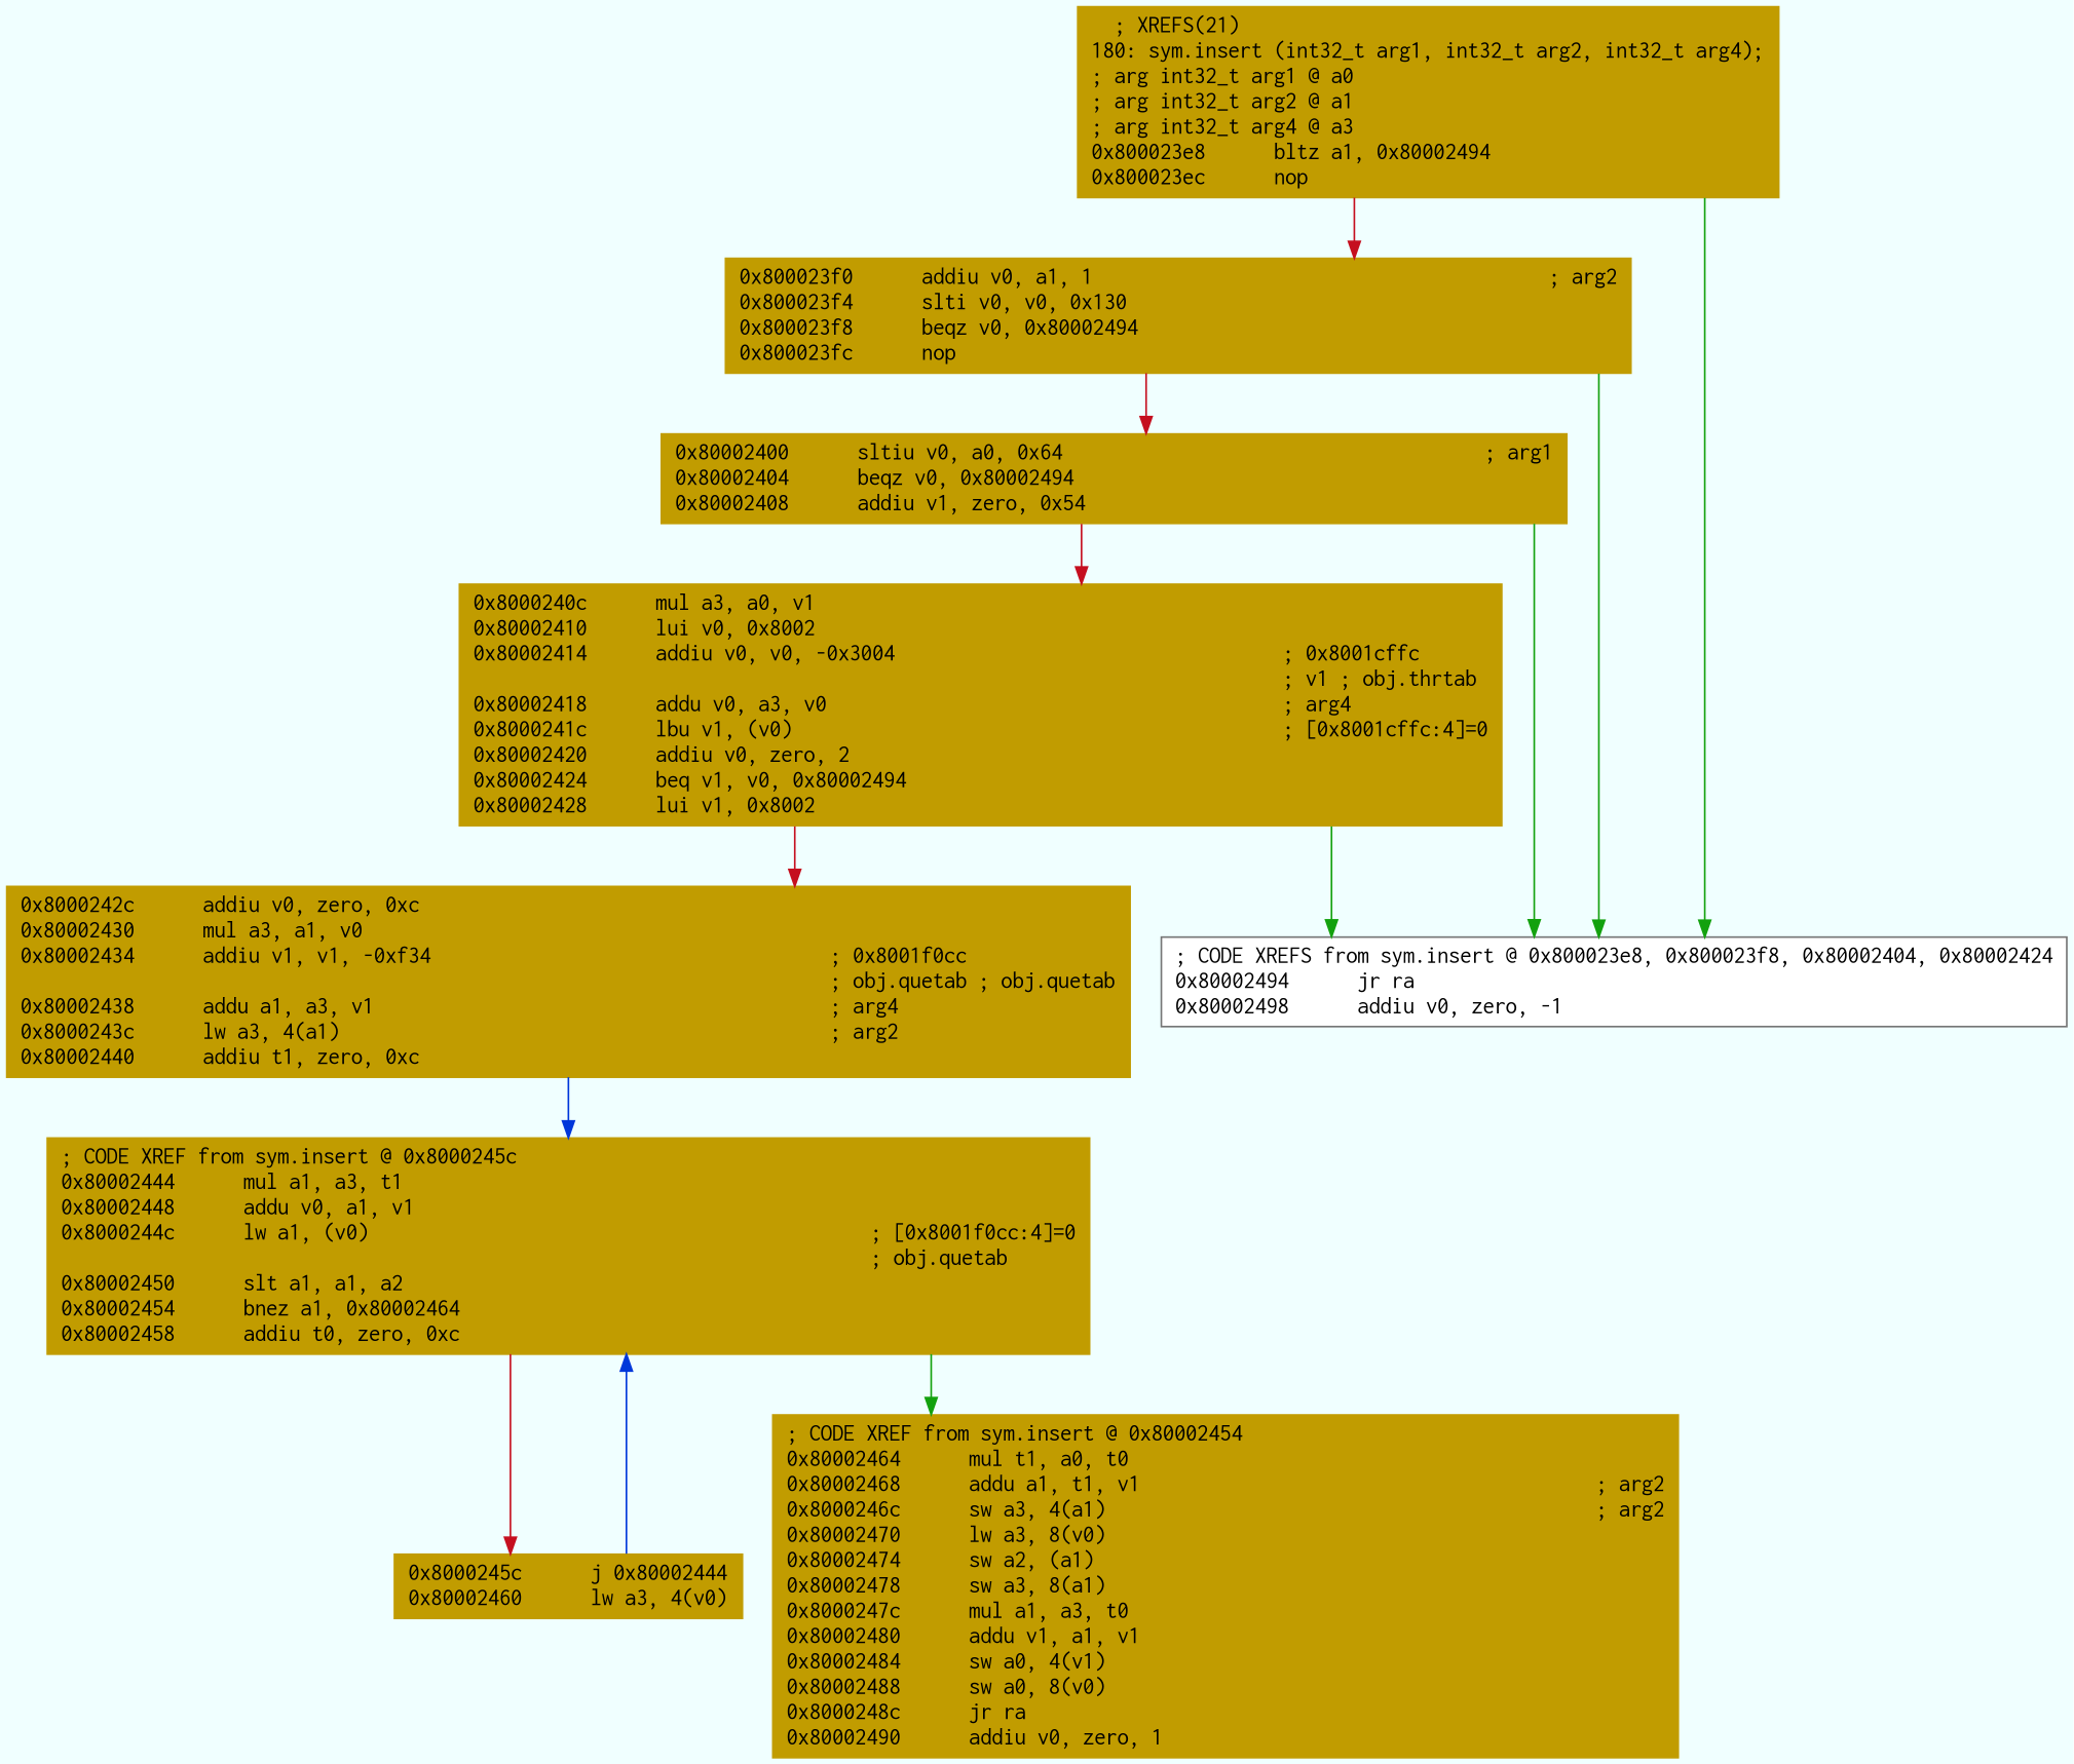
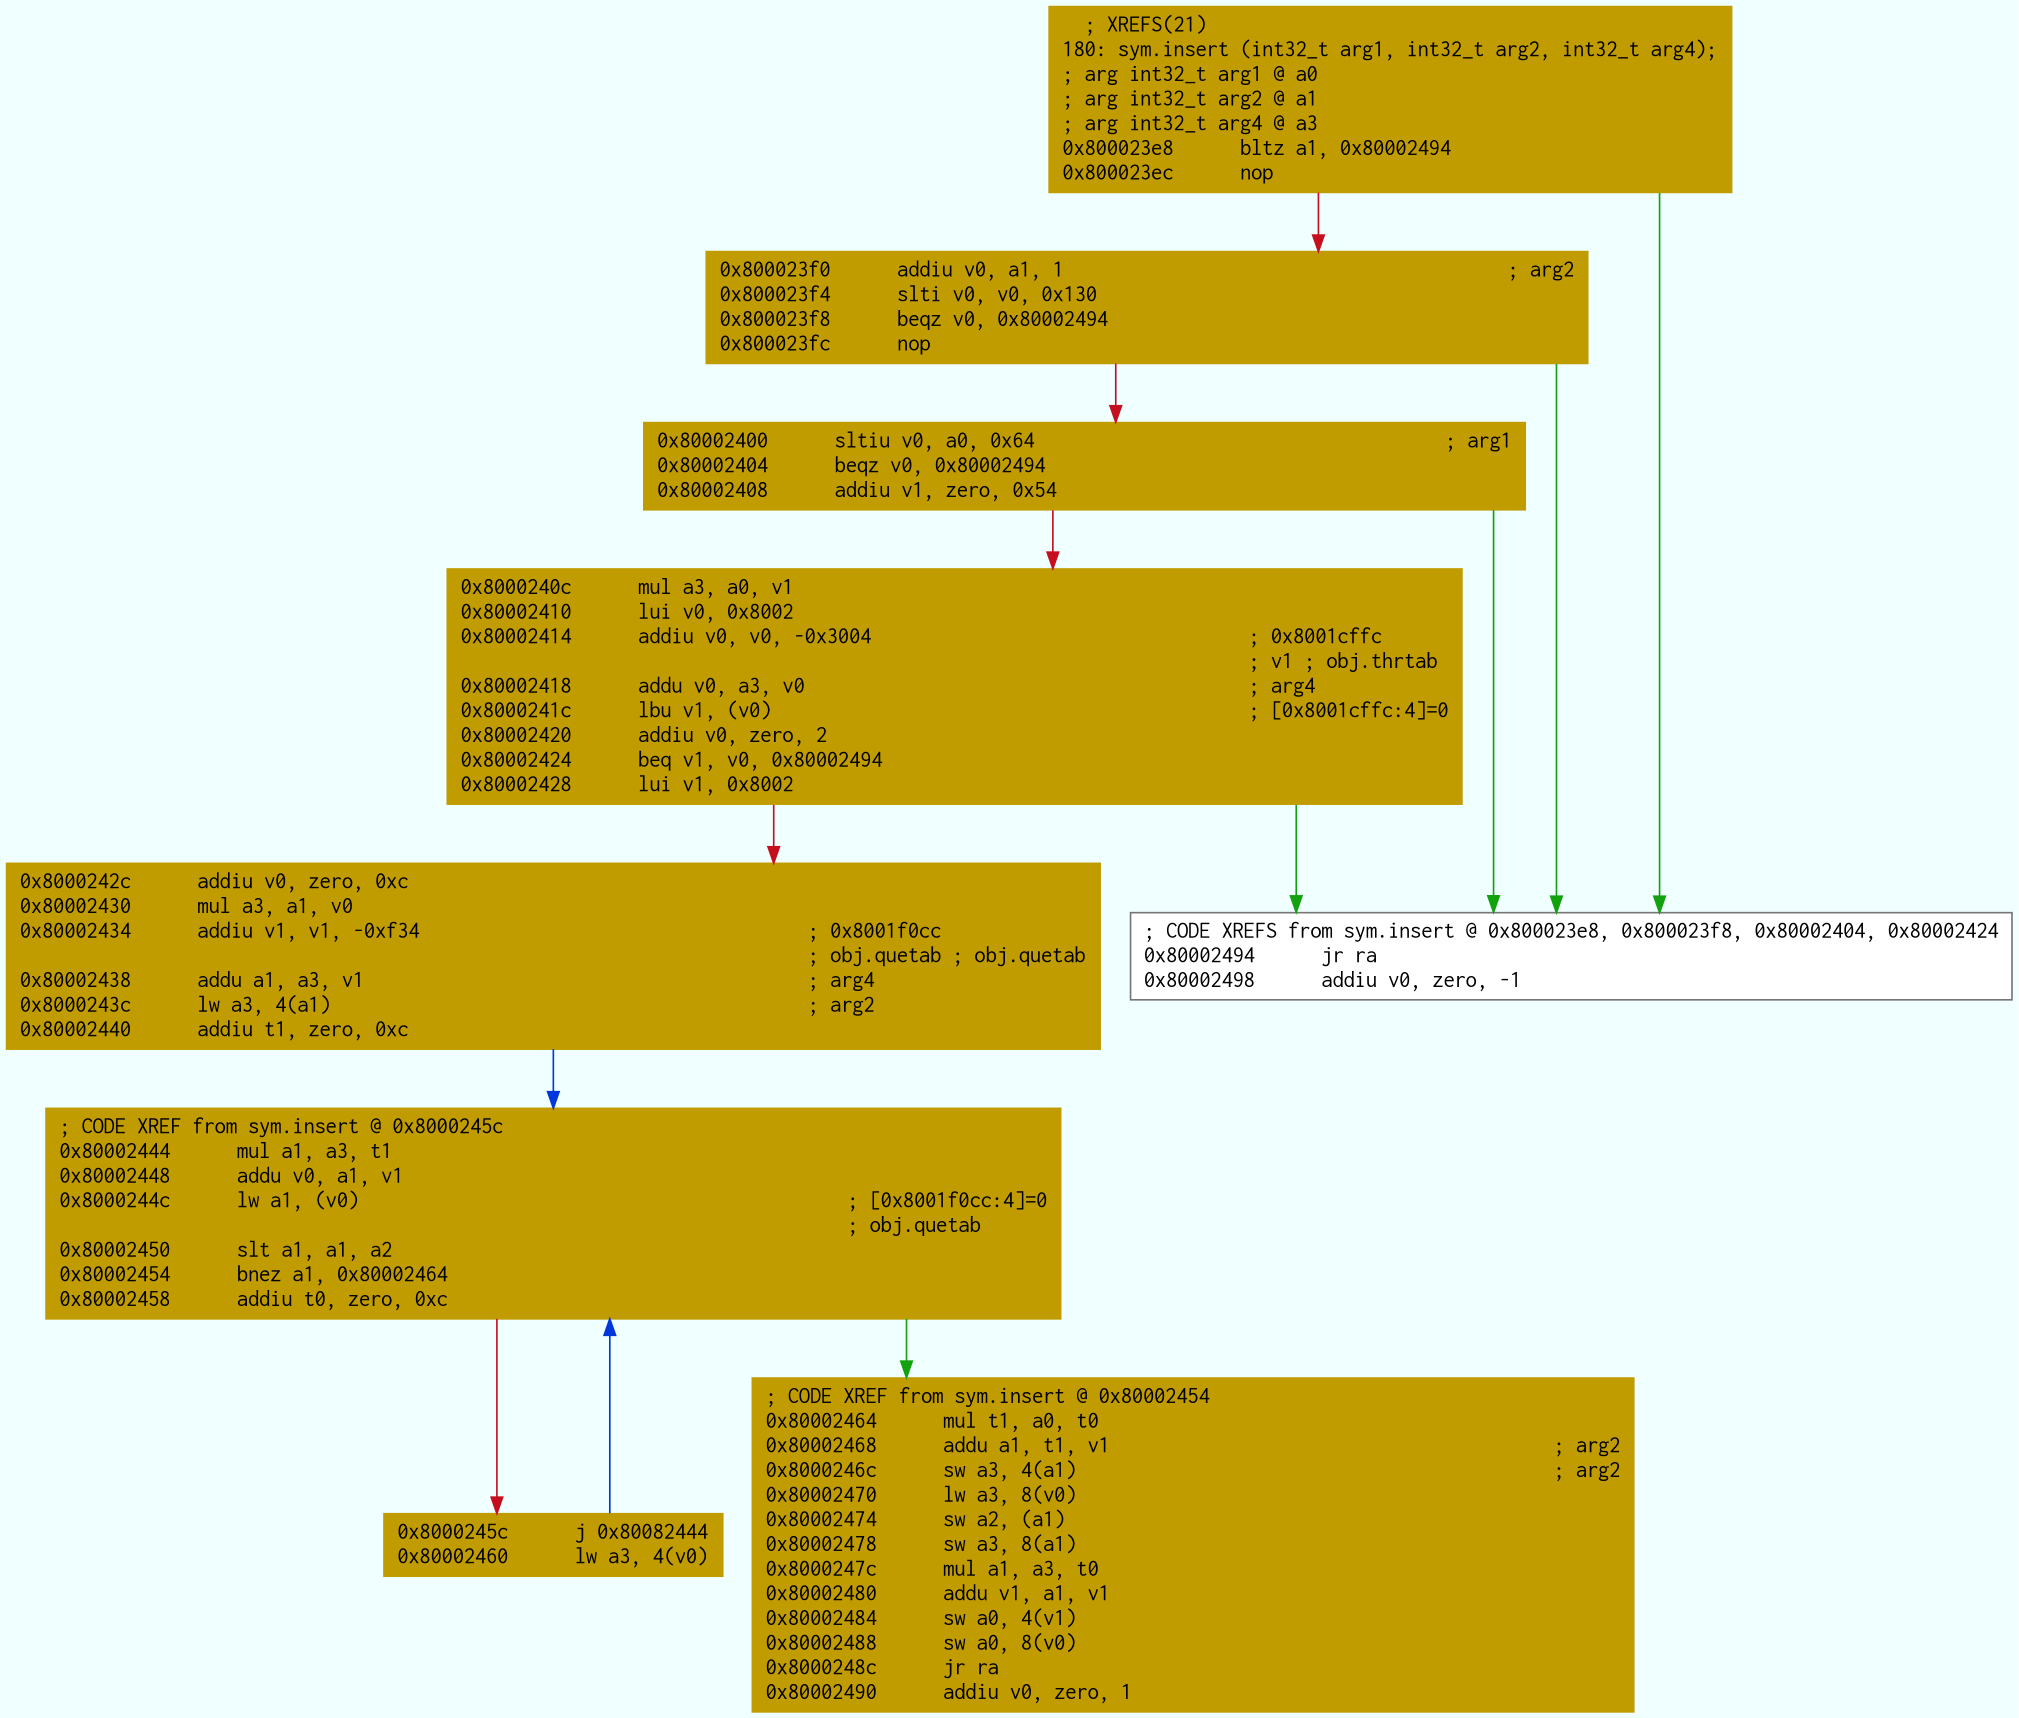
  digraph {
    bgcolor=azure
    fontname=Courier
    fontsize=8
    splines=ortho
    node [color="#c19c00" fillcolor="#c19c00" fontname=Courier shape=box style=filled]
    edge [arrowhead=normal color="#c50f1f"]
    n1 [label="  ; XREFS(21)\l180: sym.insert (int32_t arg1, int32_t arg2, int32_t arg4);\l; arg int32_t arg1 @ a0\l; arg int32_t arg2 @ a1\l; arg int32_t arg4 @ a3\l0x800023e8      bltz a1, 0x80002494\l0x800023ec      nop\l"]
    n2 [label="0x800023f0      addiu v0, a1, 1                                        ; arg2\l0x800023f4      slti v0, v0, 0x130\l0x800023f8      beqz v0, 0x80002494\l0x800023fc      nop\l"]
    n3 [color="#767676" fillcolor=white label="; CODE XREFS from sym.insert @ 0x800023e8, 0x800023f8, 0x80002404, 0x80002424\l0x80002494      jr ra\l0x80002498      addiu v0, zero, -1\l"]
    n4 [label="0x80002400      sltiu v0, a0, 0x64                                     ; arg1\l0x80002404      beqz v0, 0x80002494\l0x80002408      addiu v1, zero, 0x54\l"]
    n5 [label="0x8000240c      mul a3, a0, v1\l0x80002410      lui v0, 0x8002\l0x80002414      addiu v0, v0, -0x3004                                  ; 0x8001cffc\l                                                                       ; v1 ; obj.thrtab\l0x80002418      addu v0, a3, v0                                        ; arg4\l0x8000241c      lbu v1, (v0)                                           ; [0x8001cffc:4]=0\l0x80002420      addiu v0, zero, 2\l0x80002424      beq v1, v0, 0x80002494\l0x80002428      lui v1, 0x8002\l"]
    n6 [label="0x8000242c      addiu v0, zero, 0xc\l0x80002430      mul a3, a1, v0\l0x80002434      addiu v1, v1, -0xf34                                   ; 0x8001f0cc\l                                                                       ; obj.quetab ; obj.quetab\l0x80002438      addu a1, a3, v1                                        ; arg4\l0x8000243c      lw a3, 4(a1)                                           ; arg2\l0x80002440      addiu t1, zero, 0xc\l"]
    n7 [label="; CODE XREF from sym.insert @ 0x8000245c\l0x80002444      mul a1, a3, t1\l0x80002448      addu v0, a1, v1\l0x8000244c      lw a1, (v0)                                            ; [0x8001f0cc:4]=0\l                                                                       ; obj.quetab\l0x80002450      slt a1, a1, a2\l0x80002454      bnez a1, 0x80002464\l0x80002458      addiu t0, zero, 0xc\l"]
-   n8 [label="0x8000245c      j 0x80002444\l0x80002460      lw a3, 4(v0)\l"]
+   n8 [label="0x8000245c      j 0x80082444\l0x80002460      lw a3, 4(v0)\l"]
    n9 [label="; CODE XREF from sym.insert @ 0x80002454\l0x80002464      mul t1, a0, t0\l0x80002468      addu a1, t1, v1                                        ; arg2\l0x8000246c      sw a3, 4(a1)                                           ; arg2\l0x80002470      lw a3, 8(v0)\l0x80002474      sw a2, (a1)\l0x80002478      sw a3, 8(a1)\l0x8000247c      mul a1, a3, t0\l0x80002480      addu v1, a1, v1\l0x80002484      sw a0, 4(v1)\l0x80002488      sw a0, 8(v0)\l0x8000248c      jr ra\l0x80002490      addiu v0, zero, 1\l"]
    n1 -> n2
    n1 -> n3 [color="#13a10e"]
    n2 -> n3 [color="#13a10e"]
    n2 -> n4
    n4 -> n3 [color="#13a10e"]
    n4 -> n5
    n5 -> n3 [color="#13a10e"]
    n5 -> n6
    n6 -> n7 [color="#0037da"]
    n7 -> n8
    n7 -> n9 [color="#13a10e"]
    n8 -> n7 [color="#0037da"]
  }
